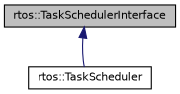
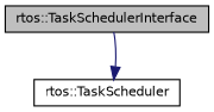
  digraph {
    node [color=black fontname=Helvetica fontsize=10 shape=record style=filled]
    n1 [fillcolor=grey75 fontcolor=black height=0.2 label="rtos::TaskSchedulerInterface" width=0.4]
    n2 [fillcolor=white height=0.2 label="rtos::TaskScheduler" width=0.4]
-   n1 -> n2 [color=midnightblue dir=back fontname=Helvetica fontsize=10 labelfontname=Helvetica labelfontsize=10 style=solid]
+   n2 -> n1 [color=midnightblue dir=back fontname=Helvetica fontsize=10 labelfontname=Helvetica labelfontsize=10 style=solid]
  }
